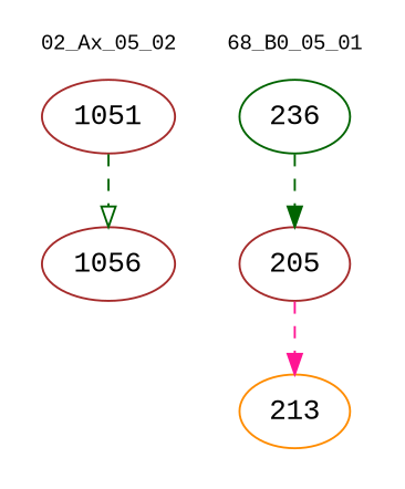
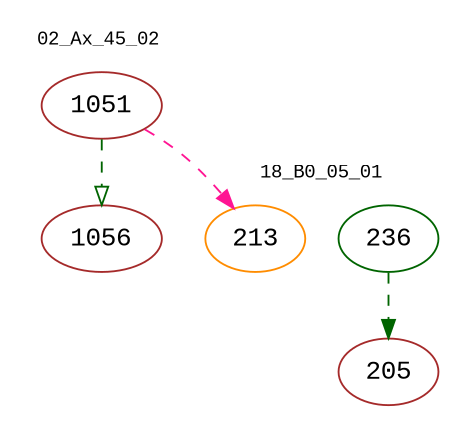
  digraph {
    fontname="Liberation Mono"
    node [color=brown fontname="Liberation Mono"]
    edge [arrowhead=normal color=darkgreen fontname="Liberation Mono" style=dashed]
    n1 [label=1051]
    n2 [label=1056]
    n3 [color=darkgreen label=236]
    n4 [label=205]
    n5 [color=darkorange label=213]
    subgraph cluster_1 {
      color=white
      fontsize=10
-     label="02_Ax_05_02"
+     label="02_Ax_45_02"
      n1
      n2
    }
    subgraph cluster_2 {
      color=white
      fontsize=10
-     label="68_B0_05_01"
+     label="18_B0_05_01"
      n3
      n4
      n5
    }
    n1 -> n2 [arrowhead=onormal]
    n3 -> n4
-   n4 -> n5 [color=deeppink]
+   n1 -> n5 [color=deeppink]
  }
